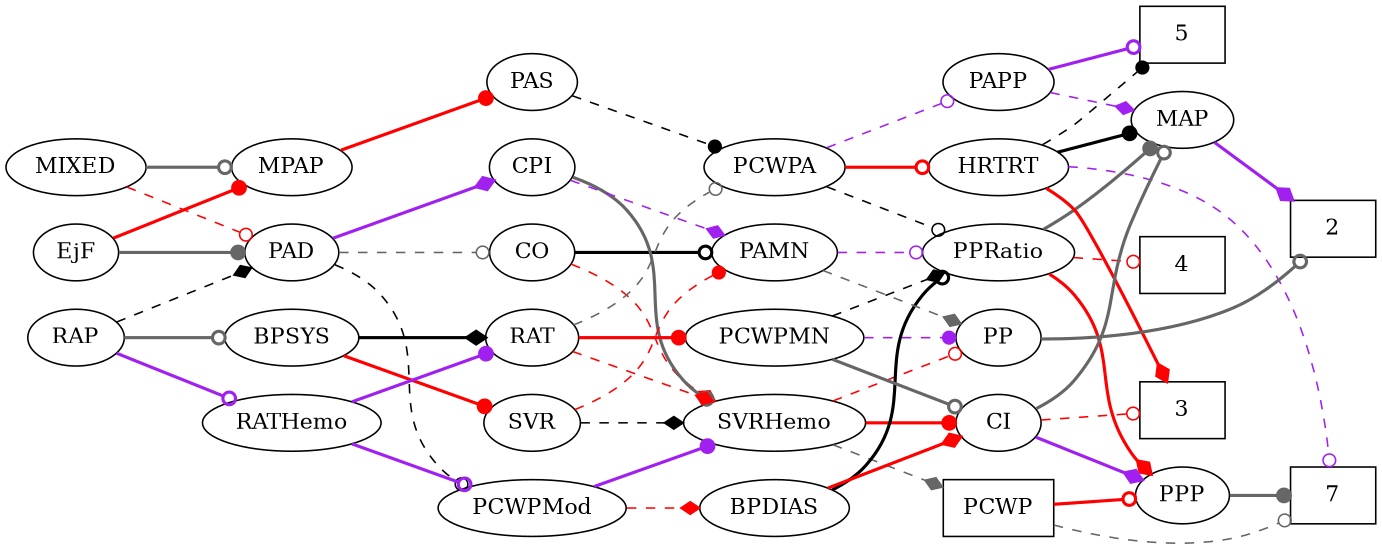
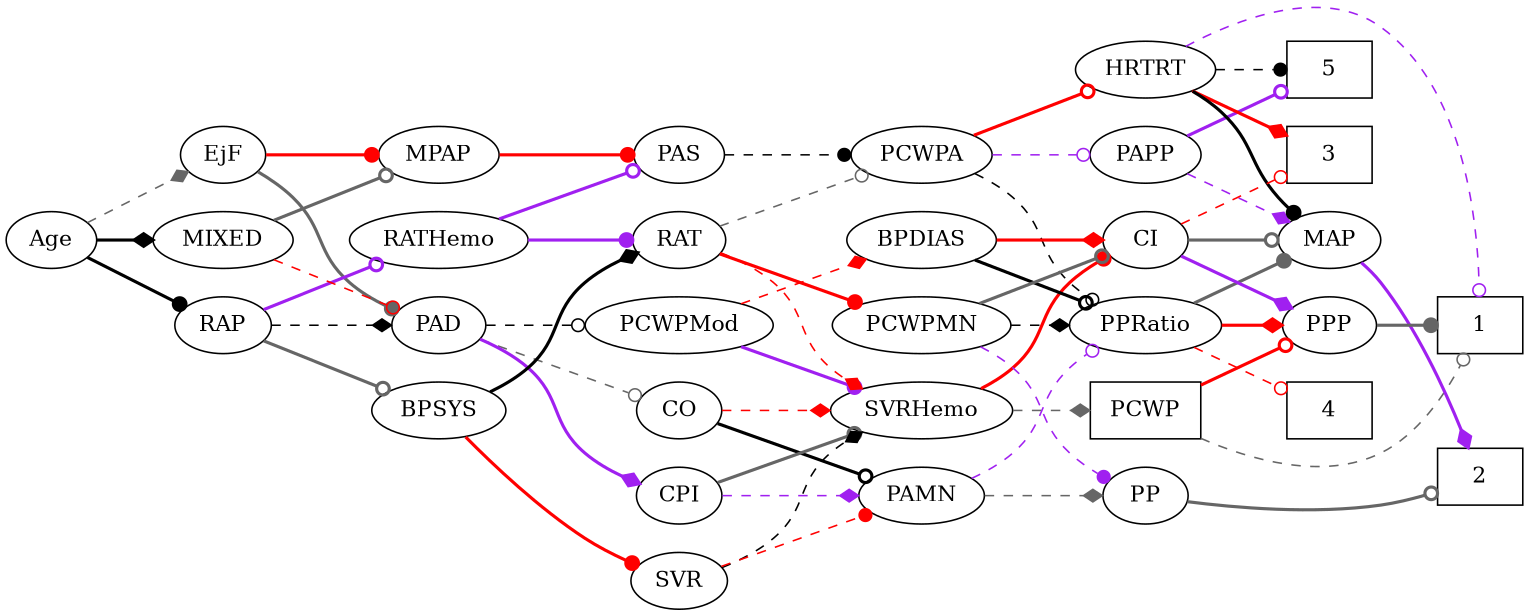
  strict digraph {
    rankdir=LR
    edge [arrowhead=odot color=red style=bold]
-   1 [height=0.5 shape=box width=0.75 label=7]
+   1 [height=0.5 shape=box width=0.75]
    2 [height=0.5 shape=box width=0.75]
    3 [height=0.5 shape=box width=0.75]
    4 [height=0.5 shape=box width=0.75]
    5 [height=0.5 shape=box width=0.75]
+   Age [height=0.5 width=0.75]
    EjF [height=0.5 width=0.75]
    RAP [height=0.5 width=0.77632]
    MIXED [height=0.5 width=1.1193]
    MPAP [height=0.5 width=0.97491]
    PAD [height=0.5 width=0.79437]
    BPSYS [height=0.5 width=1.0471]
    RATHemo [height=0.5 width=1.3721]
    PAS [height=0.5 width=0.75]
    PCWPMod [height=0.5 width=1.4443]
    CO [height=0.5 width=0.75]
    CPI [height=0.5 width=0.75]
    RAT [height=0.5 width=0.75827]
    SVR [height=0.5 width=0.77632]
    PCWPA [height=0.5 width=1.1555]
    SVRHemo [height=0.5 width=1.3902]
    BPDIAS [height=0.5 width=1.1735]
    PAMN [height=0.5 width=1.011]
    PCWPMN [height=0.5 width=1.3902]
    PPRatio [height=0.5 width=1.1013]
    PAPP [height=0.5 width=0.88464]
    HRTRT [height=0.5 width=1.1013]
    PP [height=0.5 width=0.75]
    CI [height=0.5 width=0.75]
    PCWP [height=0.5 shape=box width=0.97491]
    MAP [height=0.5 width=0.84854]
    PPP [height=0.5 width=0.75]
+   Age -> EjF [arrowhead=diamond color=gray40 style=dashed]
+   Age -> RAP [arrowhead=dot color=black]
+   Age -> MIXED [arrowhead=diamond color=black]
    EjF -> MPAP [arrowhead=dot]
    EjF -> PAD [arrowhead=dot color=gray40]
    RAP -> PAD [arrowhead=diamond color=black style=dashed]
    RAP -> BPSYS [color=gray40]
    RAP -> RATHemo [color=purple]
    MIXED -> MPAP [color=gray40]
    MIXED -> PAD [style=dashed]
    MPAP -> PAS [arrowhead=dot]
    PAD -> PCWPMod [color=black style=dashed]
    PAD -> CO [color=gray40 style=dashed]
    PAD -> CPI [arrowhead=diamond color=purple]
    BPSYS -> RAT [arrowhead=diamond color=black]
    BPSYS -> SVR [arrowhead=dot]
-   RATHemo -> PCWPMod [color=purple]
+   RATHemo -> PAS [color=purple]
    RATHemo -> RAT [arrowhead=dot color=purple]
    PAS -> PCWPA [arrowhead=dot color=black style=dashed]
    PCWPMod -> SVRHemo [arrowhead=dot color=purple]
    PCWPMod -> BPDIAS [arrowhead=diamond style=dashed]
    CO -> SVRHemo [arrowhead=diamond style=dashed]
    CO -> PAMN [color=black]
    CPI -> SVRHemo [color=gray40]
    CPI -> PAMN [arrowhead=diamond color=purple style=dashed]
    RAT -> PCWPA [color=gray40 style=dashed]
    RAT -> SVRHemo [arrowhead=diamond style=dashed]
    RAT -> PCWPMN [arrowhead=dot]
    SVR -> SVRHemo [arrowhead=diamond color=black style=dashed]
    SVR -> PAMN [arrowhead=dot style=dashed]
    PCWPA -> PPRatio [color=black style=dashed]
    PCWPA -> PAPP [color=purple style=dashed]
    PCWPA -> HRTRT
-   SVRHemo -> PP [style=dashed]
    SVRHemo -> CI [arrowhead=dot]
    SVRHemo -> PCWP [arrowhead=diamond color=gray40 style=dashed]
    BPDIAS -> PPRatio [color=black]
    BPDIAS -> CI [arrowhead=diamond]
    PAMN -> PPRatio [color=purple style=dashed]
    PAMN -> PP [arrowhead=diamond color=gray40 style=dashed]
    PCWPMN -> PPRatio [arrowhead=diamond color=black style=dashed]
    PCWPMN -> PP [arrowhead=dot color=purple style=dashed]
    PCWPMN -> CI [color=gray40]
    PPRatio -> 4 [style=dashed]
    PPRatio -> MAP [arrowhead=dot color=gray40]
    PPRatio -> PPP [arrowhead=diamond]
    PAPP -> 5 [color=purple]
    PAPP -> MAP [arrowhead=diamond color=purple style=dashed]
    HRTRT -> 1 [color=purple style=dashed]
    HRTRT -> 3 [arrowhead=diamond]
    HRTRT -> 5 [arrowhead=dot color=black style=dashed]
    HRTRT -> MAP [arrowhead=dot color=black]
    PP -> 2 [color=gray40]
    CI -> 3 [style=dashed]
    CI -> MAP [color=gray40]
    CI -> PPP [arrowhead=diamond color=purple]
    PCWP -> 1 [color=gray40 style=dashed]
    PCWP -> PPP
    MAP -> 2 [arrowhead=diamond color=purple]
    PPP -> 1 [arrowhead=dot color=gray40]
  }
